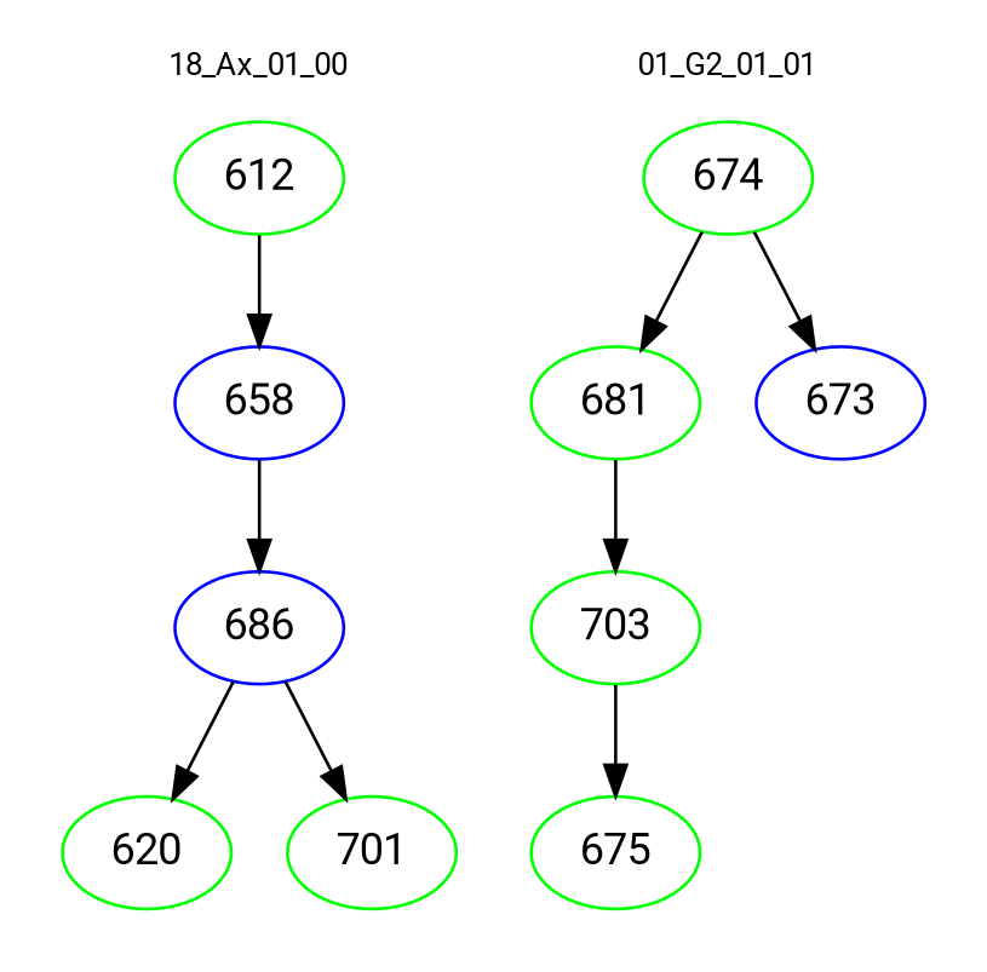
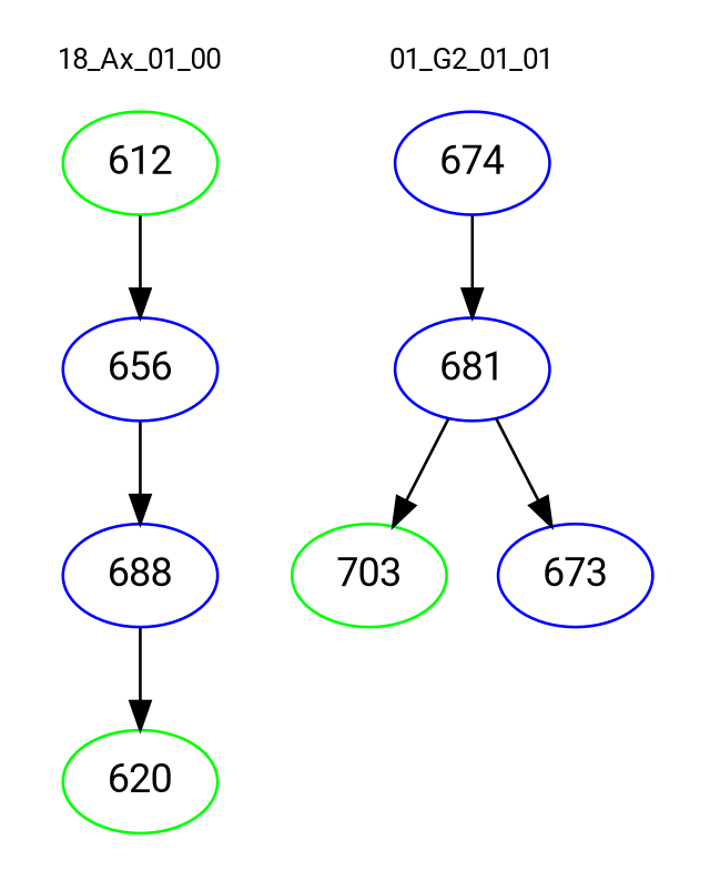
  digraph {
    fontname=Roboto
    node [color=green fontname=Roboto]
    edge [color=black fontname=Roboto]
    n1 [label=612]
-   n2 [color=blue label=658]
-   n3 [color=blue label=686]
+   n2 [color=blue label=656]
+   n3 [color=blue label=688]
    n4 [label=620]
-   n5 [label=701]
-   n6 [label=674]
-   n7 [label=681]
+   n6 [color=blue label=674]
+   n7 [color=blue label=681]
    n8 [label=703]
    n9 [color=blue label=673]
-   n10 [label=675]
    subgraph cluster_1 {
      color=white
      fontsize=10
      label="18_Ax_01_00"
      n1
      n2
      n3
      n4
-     n5
    }
    subgraph cluster_2 {
      color=white
      fontsize=10
      label="01_G2_01_01"
      n6
      n7
      n8
      n9
-     n10
    }
    n1 -> n2
    n2 -> n3
    n3 -> n4
-   n3 -> n5
    n6 -> n7
    n7 -> n8
-   n6 -> n9
-   n8 -> n10
+   n7 -> n9
  }
